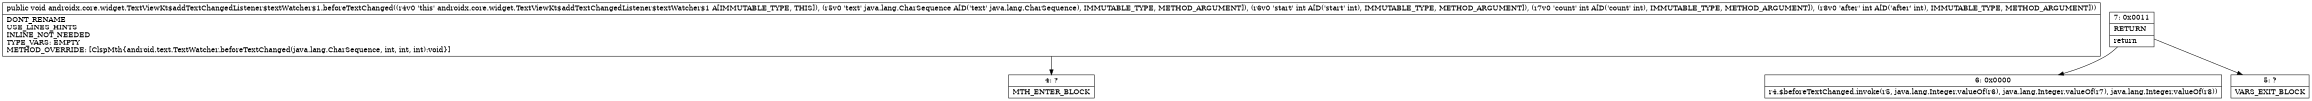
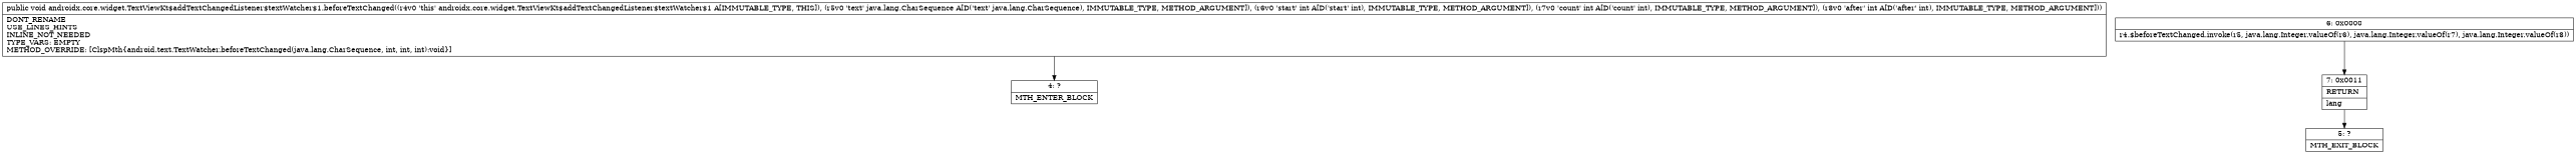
  digraph {
    node [shape=record]
    n1 [label="{4\:\ ?|MTH_ENTER_BLOCK\l}"]
    n2 [label="{6\:\ 0x0000|r4.$beforeTextChanged.invoke(r5, java.lang.Integer.valueOf(r6), java.lang.Integer.valueOf(r7), java.lang.Integer.valueOf(r8))\l}"]
-   n3 [label="{7\:\ 0x0011|RETURN\l|return\l}"]
-   n4 [label="{5\:\ ?|VARS_EXIT_BLOCK\l}"]
+   n3 [label="{7\:\ 0x0011|RETURN\l|lang\l}"]
+   n4 [label="{5\:\ ?|MTH_EXIT_BLOCK\l}"]
    n5 [label="{public void androidx.core.widget.TextViewKt$addTextChangedListener$textWatcher$1.beforeTextChanged((r4v0 'this' androidx.core.widget.TextViewKt$addTextChangedListener$textWatcher$1 A[IMMUTABLE_TYPE, THIS]), (r5v0 'text' java.lang.CharSequence A[D('text' java.lang.CharSequence), IMMUTABLE_TYPE, METHOD_ARGUMENT]), (r6v0 'start' int A[D('start' int), IMMUTABLE_TYPE, METHOD_ARGUMENT]), (r7v0 'count' int A[D('count' int), IMMUTABLE_TYPE, METHOD_ARGUMENT]), (r8v0 'after' int A[D('after' int), IMMUTABLE_TYPE, METHOD_ARGUMENT]))  | DONT_RENAME\lUSE_LINES_HINTS\lINLINE_NOT_NEEDED\lTYPE_VARS: EMPTY\lMETHOD_OVERRIDE: [ClspMth\{android.text.TextWatcher.beforeTextChanged(java.lang.CharSequence, int, int, int):void\}]\l}"]
-   n3 -> n2
+   n2 -> n3
    n3 -> n4
    n5 -> n1
  }
